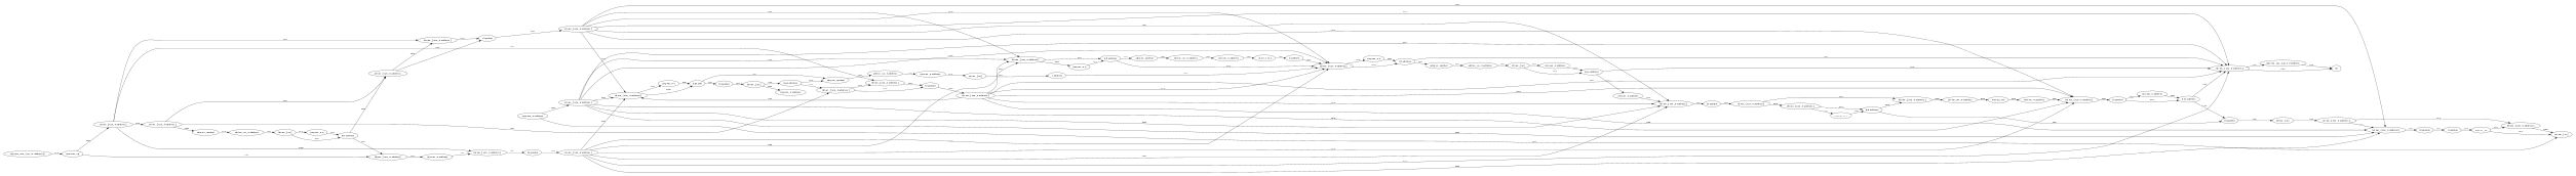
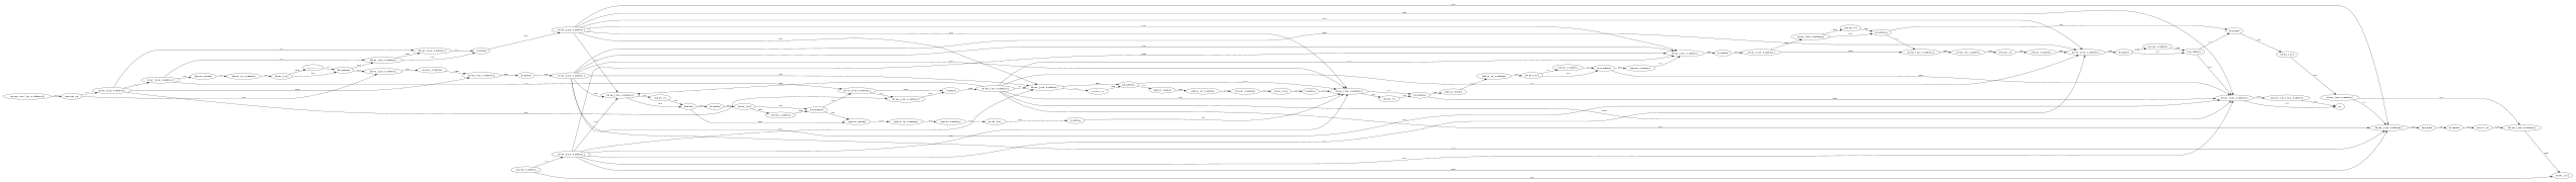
  digraph {
    fontname="Fira Sans"
    rankdir=LR
    node [fontname="Fira Sans"]
    edge [fontname="Fira Sans"]
    n1 [label="stp x29 , x30 , [ sp , #- address ]!"]
    n2 [label="mov x29 , sp"]
    n3 [label="str w0 , [ x29 , # address ]"]
    n4 [label="ldr w2 , [ x29 , # address ]"]
    n5 [label="str w1 , [ x29 , # address ]"]
    n6 [label="ldr w0 , [ x29 , # address ]"]
    n7 [label="ldr w0 , [ x29 , # address ]"]
    n8 [label="ldr w0 , [ x29 , # address ]"]
    n9 [label="adrp x0 , symbol"]
    n10 [label="ldr w1 , [ x29 , # address ]"]
    n11 [label="ldr w1 , [ x29 , # address ]"]
    n12 [label="bl symbol"]
    n13 [label="bl symbol"]
    n14 [label="bl symbol"]
    n15 [label="add x0 , x0 , # address"]
    n16 [label="mov w1 , # address"]
    n17 [label="ldr w0 , [ x0 ]"]
    n18 [label="cmp w0 , # 0"]
    n19 [label="b.lt address"]
    n20 [label="str w0 , [ x29 , # address ]"]
    n21 [label="ldr w0 , [ x29 , # address ]"]
    n22 [label="ldr w0 , [ x29 , # address ]"]
    n23 [label="ldr w0 , [ x29 , # address ]"]
    n24 [label="ldr w0 , [ x29 , # address ]"]
    n25 [label="ldr w0 , [ x29 , # address ]"]
    n26 [label="ldr w0 , [ x29 , # address ]"]
    n27 [label="ldr w0 , [ x29 , # address ]"]
    n28 [label="cmp w0 , # 0"]
    n29 [label="b.lt address"]
    n30 [label="cmp w0 , # 0"]
    n31 [label="b.ge add"]
    n32 [label="ldp x29 , x30 , [ sp ] , # address"]
    n33 [label=ret]
    n34 [label="bl symbol"]
    n35 [label="cmp w0 , # 0"]
    n36 [label="b.lt address"]
    n37 [label="bl symbol"]
    n38 [label="bl symbol"]
    n39 [label="adrp x0 , symbol"]
    n40 [label="str w0 , [ x29 , # address ]"]
    n41 [label="adrp x0 , symbol"]
    n42 [label="bl symbol"]
    n43 [label="add x0 , x0 , # address"]
    n44 [label="ldr w0 , [ x0 ]"]
    n45 [label="mov w1 , # address"]
    n46 [label="cmp w0 , # address"]
    n47 [label="b.eq address"]
    n48 [label="add x0 , x0 , # address"]
    n49 [label="ldr w0 , [ x0 ]"]
    n50 [label="cmn w0 , # address"]
    n51 [label="b.ne address"]
    n52 [label="mov w1 , # address"]
    n53 [label="str w1 , [ x0 ]"]
    n54 [label="b address"]
    n55 [label="str w0 , [ x29 , # address ]"]
    n56 [label="str w0 , [ x29 , # address ]"]
    n57 [label="ldr w0 , [ x29 , # address ]"]
    n58 [label="ldr w0 , [ x29 , # address ]"]
    n59 [label="cmp w0 , # 0"]
    n60 [label="b.lt address"]
    n61 [label="orr w0 , w4 , # address"]
    n62 [label="bl symbol"]
    n63 [label="ldr w0 , [ x0 ]"]
    n64 [label="str w0 , [ x29 , # address ]"]
    n65 [label="mov w2 , w0"]
    n66 [label="adrp x0 , symbol"]
    n67 [label="add x0 , x0 , # address"]
    n68 [label="mov w1 , # address"]
    n69 [label="ldr w0 , [ x29 , # address ]"]
    n70 [label="str w0 , [ x1 ]"]
    n71 [label="bl symbol"]
    n72 [label="mov x1 , x0"]
    n73 [label="mov w0 , # address"]
    n74 [label="str w0 , [ x29 , # address ]"]
    n75 [label="mov w1 , # address"]
    n76 [label="cmn w0 , # address"]
    n77 [label="b.ne address"]
    n78 [label="str w1 , [ x0 ]"]
    n79 [label="b address"]
    n1 -> n2 [label=CFG]
    n2 -> n3 [label=CFG]
    n2 -> n4 [label=DFG]
    n3 -> n5 [label=CFG]
    n3 -> n6 [label=DFG]
    n3 -> n7 [label=DFG]
    n3 -> n8 [label=DFG]
    n4 -> n16 [label=CFG]
    n5 -> n9 [label=CFG]
    n5 -> n10 [label=DFG]
    n5 -> n11 [label=DFG]
    n6 -> n12 [label=DFG]
    n7 -> n13 [label=CFG]
    n8 -> n14 [label=DFG]
    n9 -> n15 [label=CFG]
    n10 -> n6 [label=CFG]
    n10 -> n12 [label=DFG]
    n11 -> n8 [label=CFG]
    n11 -> n14 [label=DFG]
    n12 -> n20 [label=DFG]
    n13 -> n40 [label=DFG]
    n14 -> n55 [label=DFG]
    n15 -> n17 [label=CFG]
    n16 -> n7 [label=CFG]
    n17 -> n18 [label=CFG]
    n17 -> n19 [label=DFG]
    n18 -> n19 [label=CFG]
    n19 -> n4 [label=CFG]
    n19 -> n10 [label=CFG]
    n20 -> n21 [label=DFG]
    n20 -> n22 [label=DFG]
    n20 -> n23 [label=DFG]
    n20 -> n24 [label=DFG]
    n20 -> n25 [label=DFG]
    n20 -> n26 [label=DFG]
    n20 -> n27 [label=DFG]
    n21 -> n28 [label=CFG]
    n21 -> n29 [label=DFG]
    n22 -> n30 [label=CFG]
    n22 -> n31 [label=DFG]
    n23 -> n32 [label=CFG]
    n23 -> n33 [label=DFG]
    n24 -> n34 [label=CFG]
    n25 -> n35 [label=CFG]
    n25 -> n36 [label=DFG]
    n26 -> n37 [label=DFG]
    n27 -> n38 [label=CFG]
    n28 -> n29 [label=CFG]
    n29 -> n23 [label=CFG]
    n29 -> n39 [label=CFG]
    n30 -> n31 [label=CFG]
    n31 -> n41 [label=CFG]
    n31 -> n42 [label=CFG]
    n32 -> n33 [label=DFG]
    n34 -> n56 [label=DFG]
    n35 -> n36 [label=CFG]
    n36 -> n21 [label=CFG]
    n36 -> n66 [label=CFG]
    n37 -> n71 [label=CFG]
    n38 -> n76 [label=CFG]
    n38 -> n77 [label=DFG]
    n39 -> n48 [label=CFG]
    n40 -> n21 [label=DFG]
    n40 -> n22 [label=DFG]
    n40 -> n23 [label=DFG]
    n40 -> n24 [label=DFG]
    n40 -> n25 [label=DFG]
    n40 -> n26 [label=DFG]
    n40 -> n27 [label=DFG]
    n41 -> n43 [label=CFG]
    n42 -> n44 [label=DFG]
    n43 -> n45 [label=CFG]
    n44 -> n46 [label=CFG]
    n44 -> n47 [label=DFG]
    n45 -> n53 [label=CFG]
+   n46 -> n47 [label=CFG]
    n47 -> n11 [label=CFG]
    n47 -> n41 [label=CFG]
    n48 -> n49 [label=CFG]
    n49 -> n50 [label=CFG]
    n49 -> n51 [label=DFG]
    n50 -> n51 [label=CFG]
    n51 -> n23 [label=CFG]
    n51 -> n52 [label=CFG]
    n52 -> n24 [label=CFG]
    n53 -> n54 [label=CFG]
    n54 -> n21 [label=CFG]
    n55 -> n21 [label=DFG]
    n55 -> n22 [label=DFG]
    n55 -> n23 [label=DFG]
    n55 -> n24 [label=DFG]
    n55 -> n25 [label=DFG]
    n55 -> n26 [label=DFG]
    n55 -> n27 [label=DFG]
    n56 -> n57 [label=DFG]
    n56 -> n58 [label=DFG]
    n57 -> n59 [label=CFG]
    n57 -> n60 [label=DFG]
    n58 -> n61 [label=DFG]
    n59 -> n60 [label=CFG]
    n60 -> n58 [label=CFG]
    n60 -> n62 [label=CFG]
    n61 -> n65 [label=DFG]
    n62 -> n63 [label=DFG]
    n63 -> n64 [label=DFG]
    n64 -> n26 [label=CFG]
    n64 -> n69 [label=DFG]
    n65 -> n75 [label=CFG]
    n66 -> n67 [label=CFG]
    n67 -> n68 [label=CFG]
    n68 -> n78 [label=CFG]
    n69 -> n70 [label=DFG]
    n71 -> n72 [label=DFG]
    n72 -> n69 [label=CFG]
-   n72 -> n70 [label=DFG]
    n73 -> n70 [label=CFG]
    n73 -> n74 [label=CFG]
    n74 -> n21 [label=DFG]
    n74 -> n22 [label=DFG]
    n74 -> n23 [label=DFG]
    n74 -> n24 [label=DFG]
    n74 -> n25 [label=DFG]
    n74 -> n26 [label=DFG]
    n74 -> n27 [label=DFG]
    n75 -> n27 [label=CFG]
    n76 -> n77 [label=CFG]
    n77 -> n23 [label=CFG]
    n77 -> n62 [label=CFG]
    n78 -> n79 [label=CFG]
    n79 -> n21 [label=CFG]
  }
